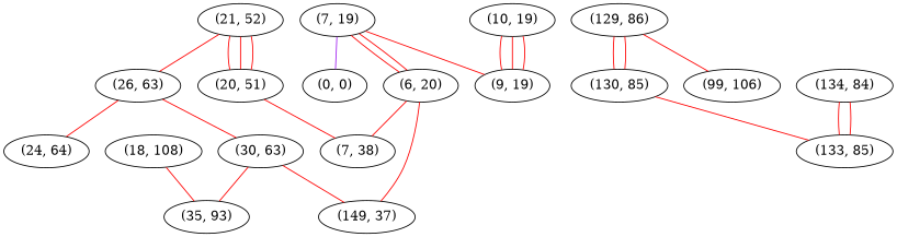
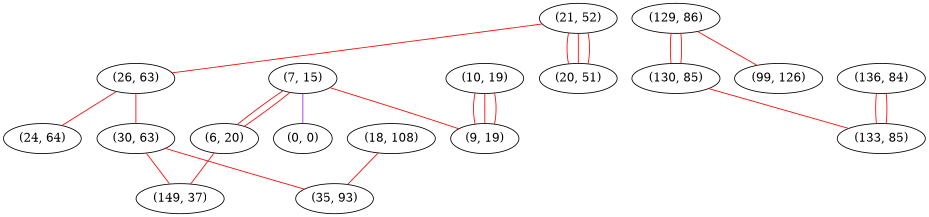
  graph {
    edge [color=red weight=1]
    "(21, 52)"
    "(26, 63)"
    "(20, 51)"
    "(30, 63)"
    "(24, 64)"
-   "(7, 38)"
-   "(7, 19)"
+   "(7, 19)" [label="(7, 15)"]
    "(6, 20)"
    "(0, 0)"
    "(9, 19)"
    "(149, 37)"
    "(129, 86)"
    "(130, 85)"
-   "(99, 106)"
+   "(99, 106)" [label="(99, 126)"]
    "(133, 85)"
    "(18, 108)"
    "(35, 93)"
    "(10, 19)"
-   "(134, 84)"
+   "(134, 84)" [label="(136, 84)"]
    "(21, 52)" -- "(26, 63)"
    "(21, 52)" -- "(20, 51)"
    "(21, 52)" -- "(20, 51)"
    "(21, 52)" -- "(20, 51)"
    "(26, 63)" -- "(30, 63)"
    "(26, 63)" -- "(24, 64)"
-   "(20, 51)" -- "(7, 38)"
    "(30, 63)" -- "(149, 37)"
    "(30, 63)" -- "(35, 93)"
    "(7, 19)" -- "(6, 20)"
    "(7, 19)" -- "(6, 20)"
    "(7, 19)" -- "(0, 0)" [color=purple weight=4]
    "(7, 19)" -- "(9, 19)"
-   "(6, 20)" -- "(7, 38)"
    "(6, 20)" -- "(149, 37)"
    "(129, 86)" -- "(130, 85)"
    "(129, 86)" -- "(130, 85)"
    "(129, 86)" -- "(99, 106)"
    "(130, 85)" -- "(133, 85)"
    "(18, 108)" -- "(35, 93)"
    "(10, 19)" -- "(9, 19)"
    "(10, 19)" -- "(9, 19)"
    "(10, 19)" -- "(9, 19)"
    "(134, 84)" -- "(133, 85)"
    "(134, 84)" -- "(133, 85)"
  }
